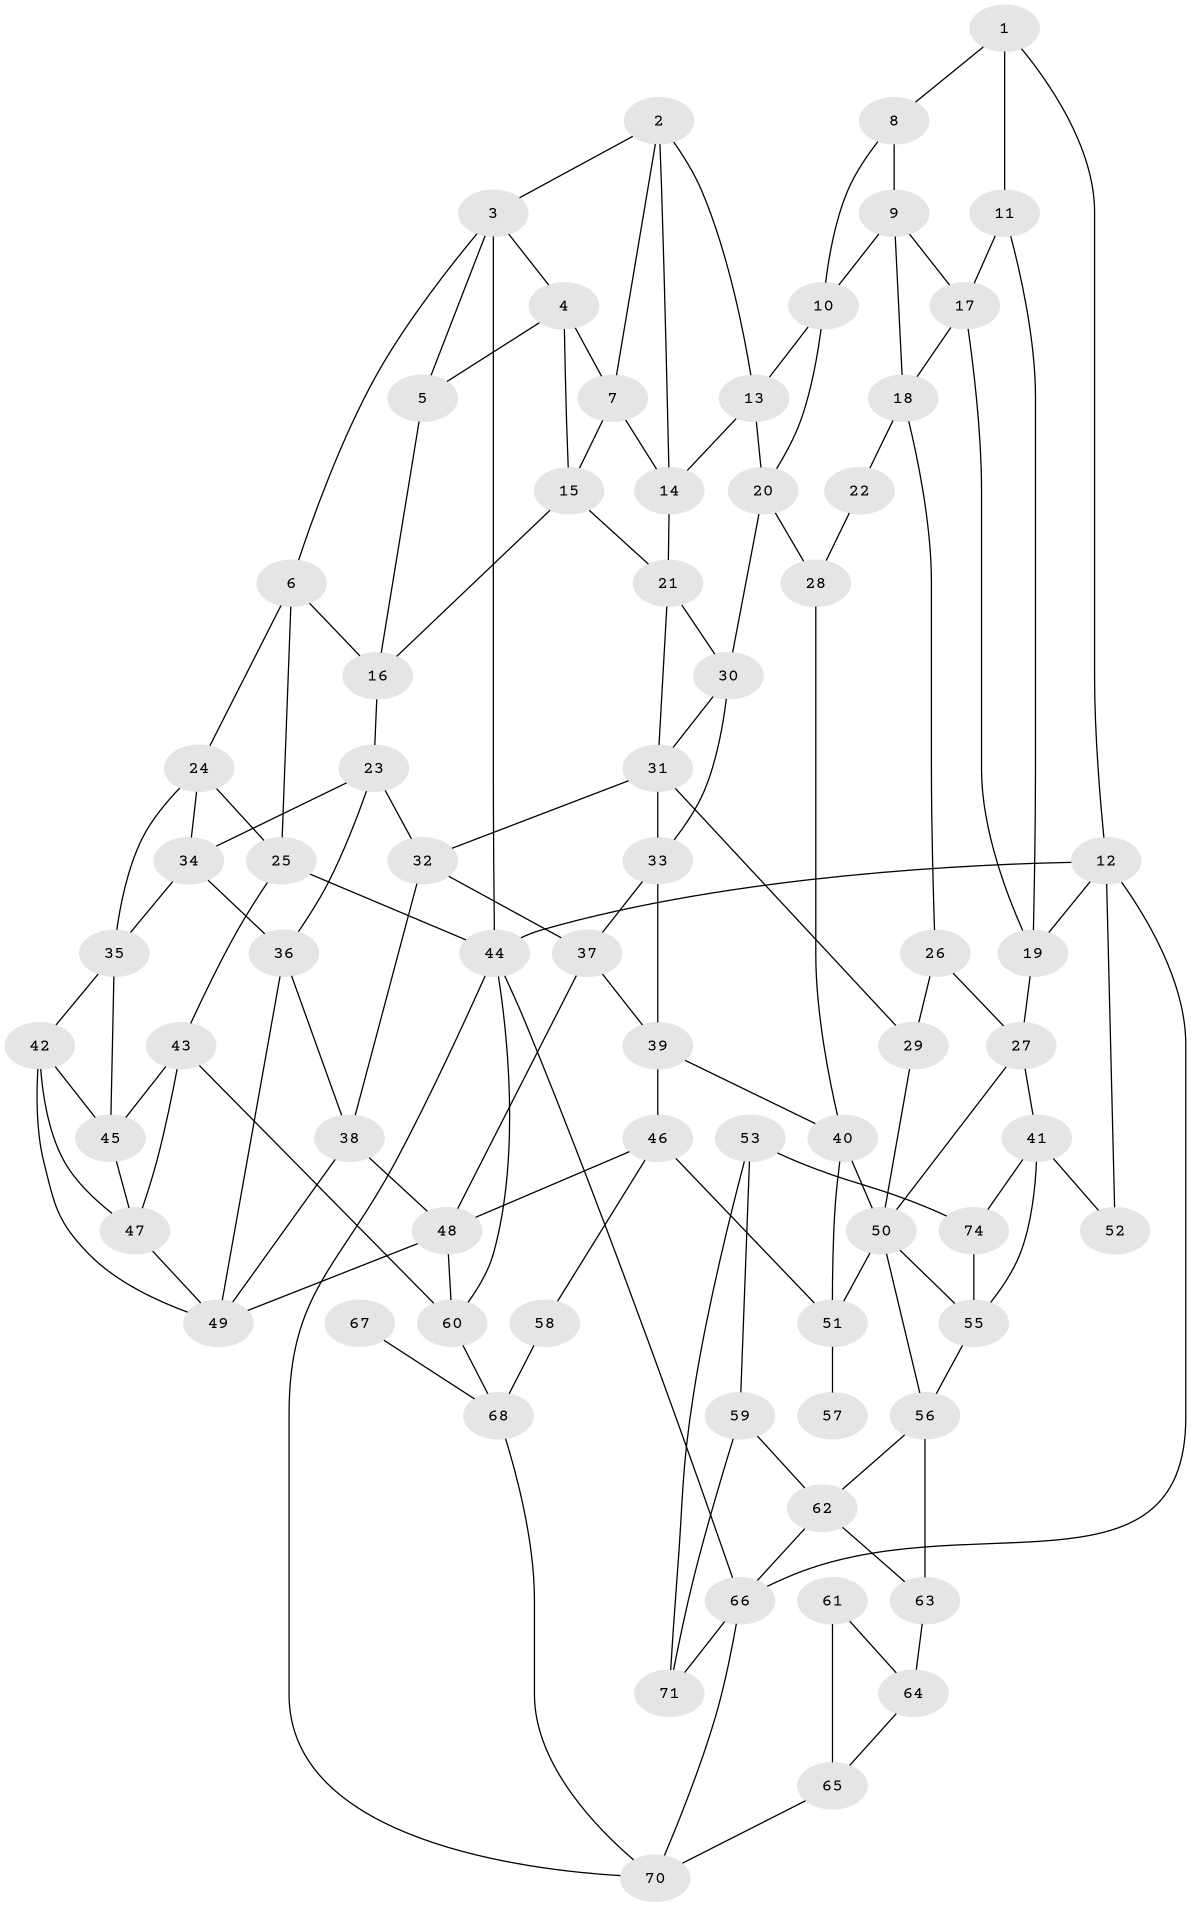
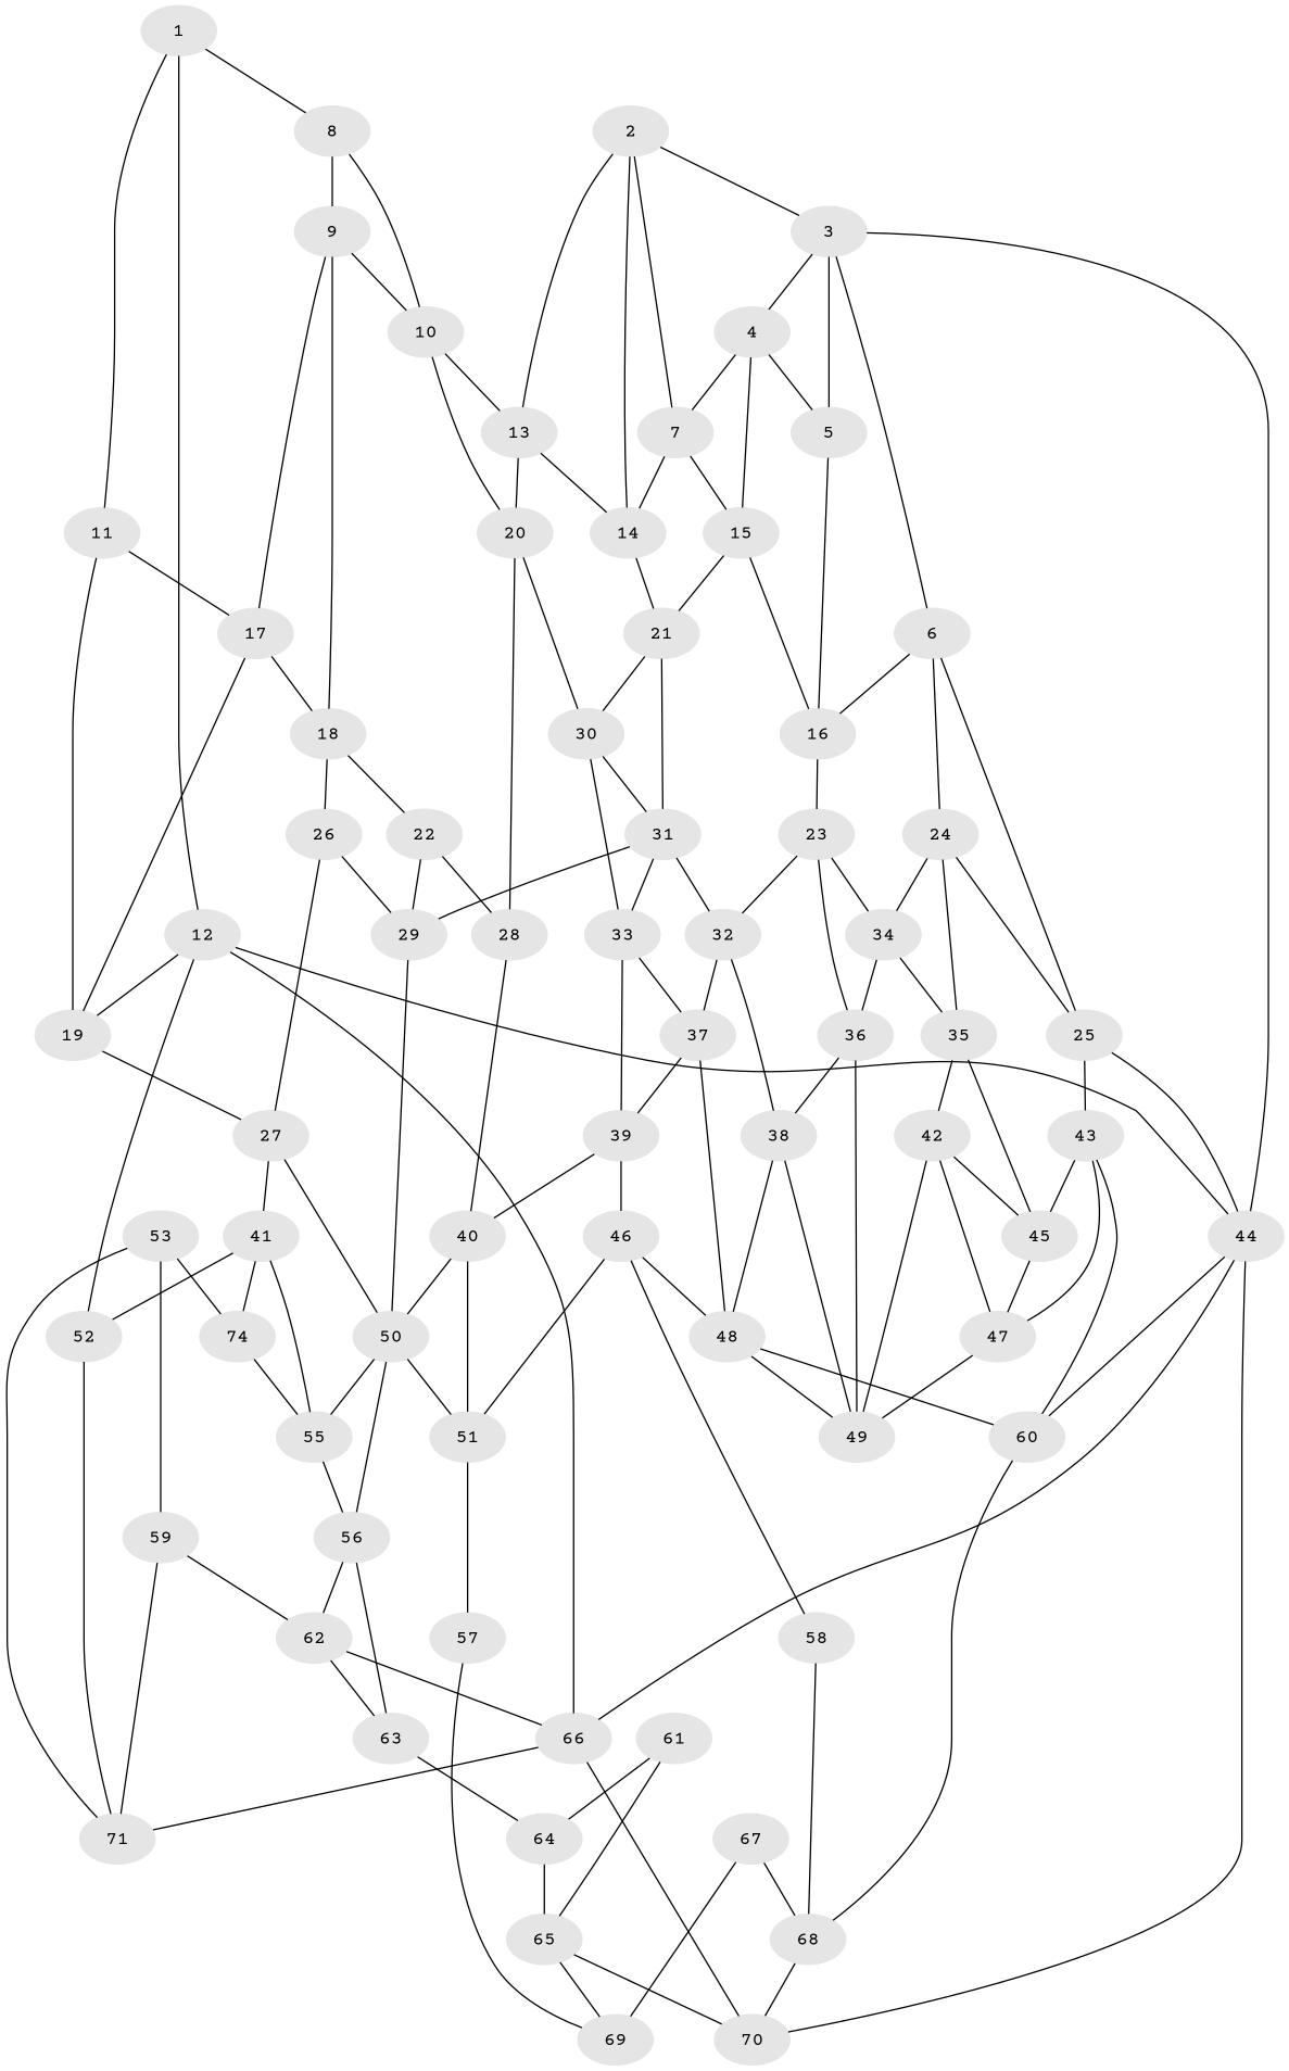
  graph {
    fontname="Courier Prime"
    node [color=gray90 fontname="Courier Prime" style=filled]
    edge [fontname="Courier Prime" weight=1.0]
    1
    8
    11
    12
    9
    10
    17
    19
    44
    52
    66
    2
    3
    7
    13
    14
    4
    5
    6
    15
    20
    21
    16
    24
    25
    60
    70
    23
    34
    35
    43
    18
    22
    26
    28
    30
    27
    71
    31
    32
    36
    29
    41
    50
    40
    33
    37
    38
    49
    42
    45
    47
    n53 [label=74]
    55
    51
    56
    39
    48
    46
    58
    57
    68
    62
    63
+   69
    53
    59
    64
    61
    65
    67
    1 -- 8
    1 -- 11
    1 -- 12
    8 -- 9
    8 -- 10
    11 -- 17
    11 -- 19
    12 -- 19
    12 -- 44
    12 -- 52
    12 -- 66
    9 -- 10
    9 -- 17
    9 -- 18
    10 -- 13
    10 -- 20
    17 -- 19
    17 -- 18
    19 -- 27
    44 -- 66
    44 -- 60
    44 -- 70
+   52 -- 71
    66 -- 70
    66 -- 71
    2 -- 3
    2 -- 7
    2 -- 13
    2 -- 14
    3 -- 44
    3 -- 4
    3 -- 5
    3 -- 6
    7 -- 14
    7 -- 15
    13 -- 14
    13 -- 20
    14 -- 21
    4 -- 7
    4 -- 5
    4 -- 15
    5 -- 16
    6 -- 16
    6 -- 24
    6 -- 25
    15 -- 21
    15 -- 16
    20 -- 28
    20 -- 30
    21 -- 30
    21 -- 31
    16 -- 23
    24 -- 25
    24 -- 34
    24 -- 35
    25 -- 44
    25 -- 43
    60 -- 68
    23 -- 34
    23 -- 32
    23 -- 36
    34 -- 35
    34 -- 36
    35 -- 42
    35 -- 45
    43 -- 60
    43 -- 45
    43 -- 47
    18 -- 22
    18 -- 26
    22 -- 28
+   22 -- 29
    26 -- 27
    26 -- 29
    28 -- 40
    30 -- 31
    30 -- 33
    27 -- 41
    27 -- 50
    31 -- 32
    31 -- 29
    31 -- 33
    32 -- 37
    32 -- 38
    36 -- 38
    36 -- 49
    29 -- 50
    41 -- 52
    41 -- n53
    41 -- 55
    50 -- 55
    50 -- 51
    50 -- 56
    40 -- 50
    40 -- 51
    33 -- 37
    33 -- 39
    37 -- 39
    37 -- 48
    38 -- 49
    38 -- 48
    42 -- 49
    42 -- 45
    42 -- 47
    45 -- 47
    47 -- 49
    n53 -- 55
    55 -- 56
    51 -- 57
    56 -- 62
    56 -- 63
    39 -- 40
    39 -- 46
    48 -- 60
    48 -- 49
    46 -- 51
    46 -- 48
    46 -- 58
    58 -- 68
+   57 -- 69
    68 -- 70
    62 -- 66
    62 -- 63
    63 -- 64 [weight=2.0]
    53 -- 71
    53 -- n53
    53 -- 59
    59 -- 71
    59 -- 62
    64 -- 65
    61 -- 64
    61 -- 65
    65 -- 70
+   65 -- 69
    67 -- 68
+   67 -- 69 [weight=2.0]
  }
